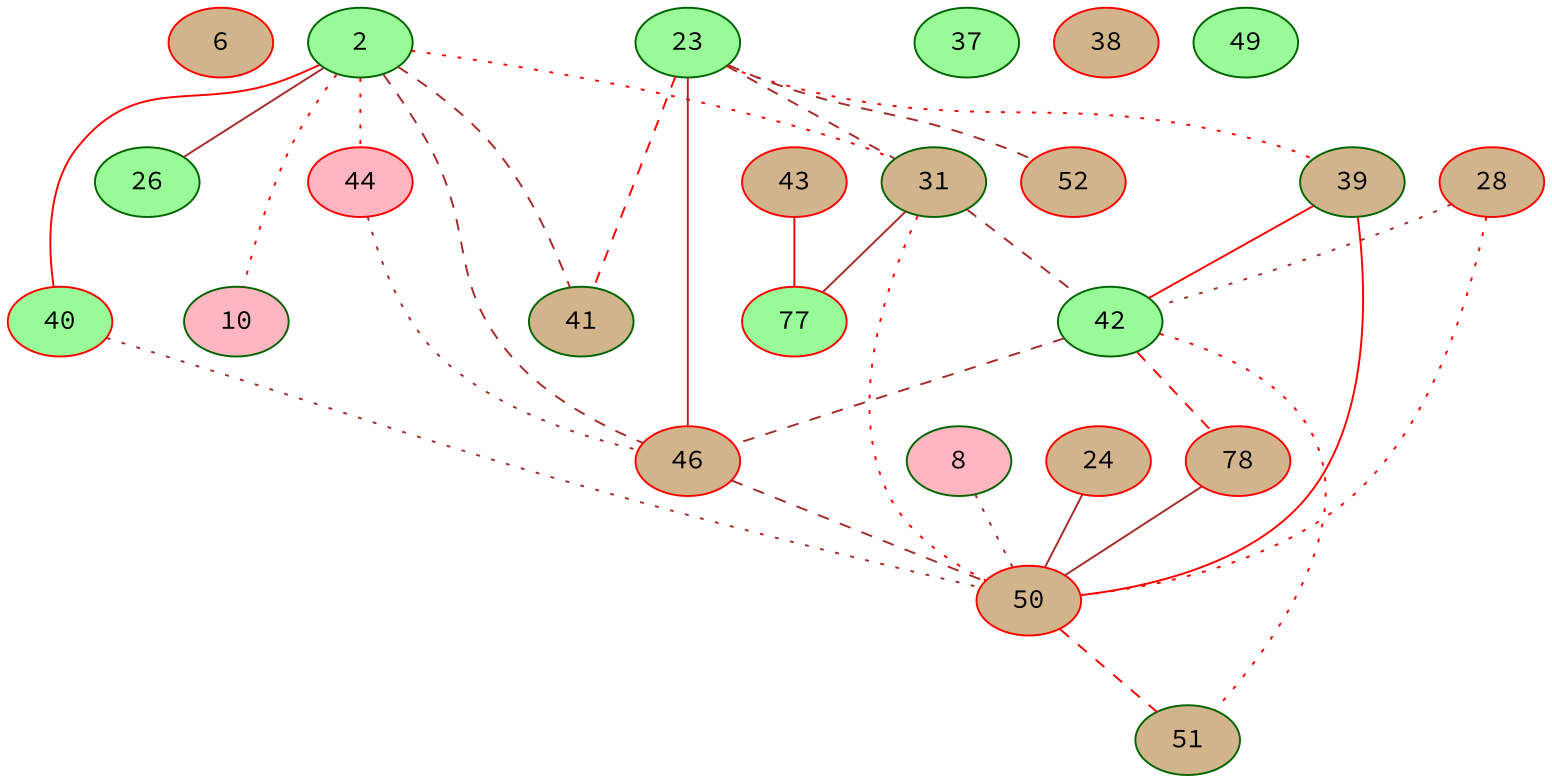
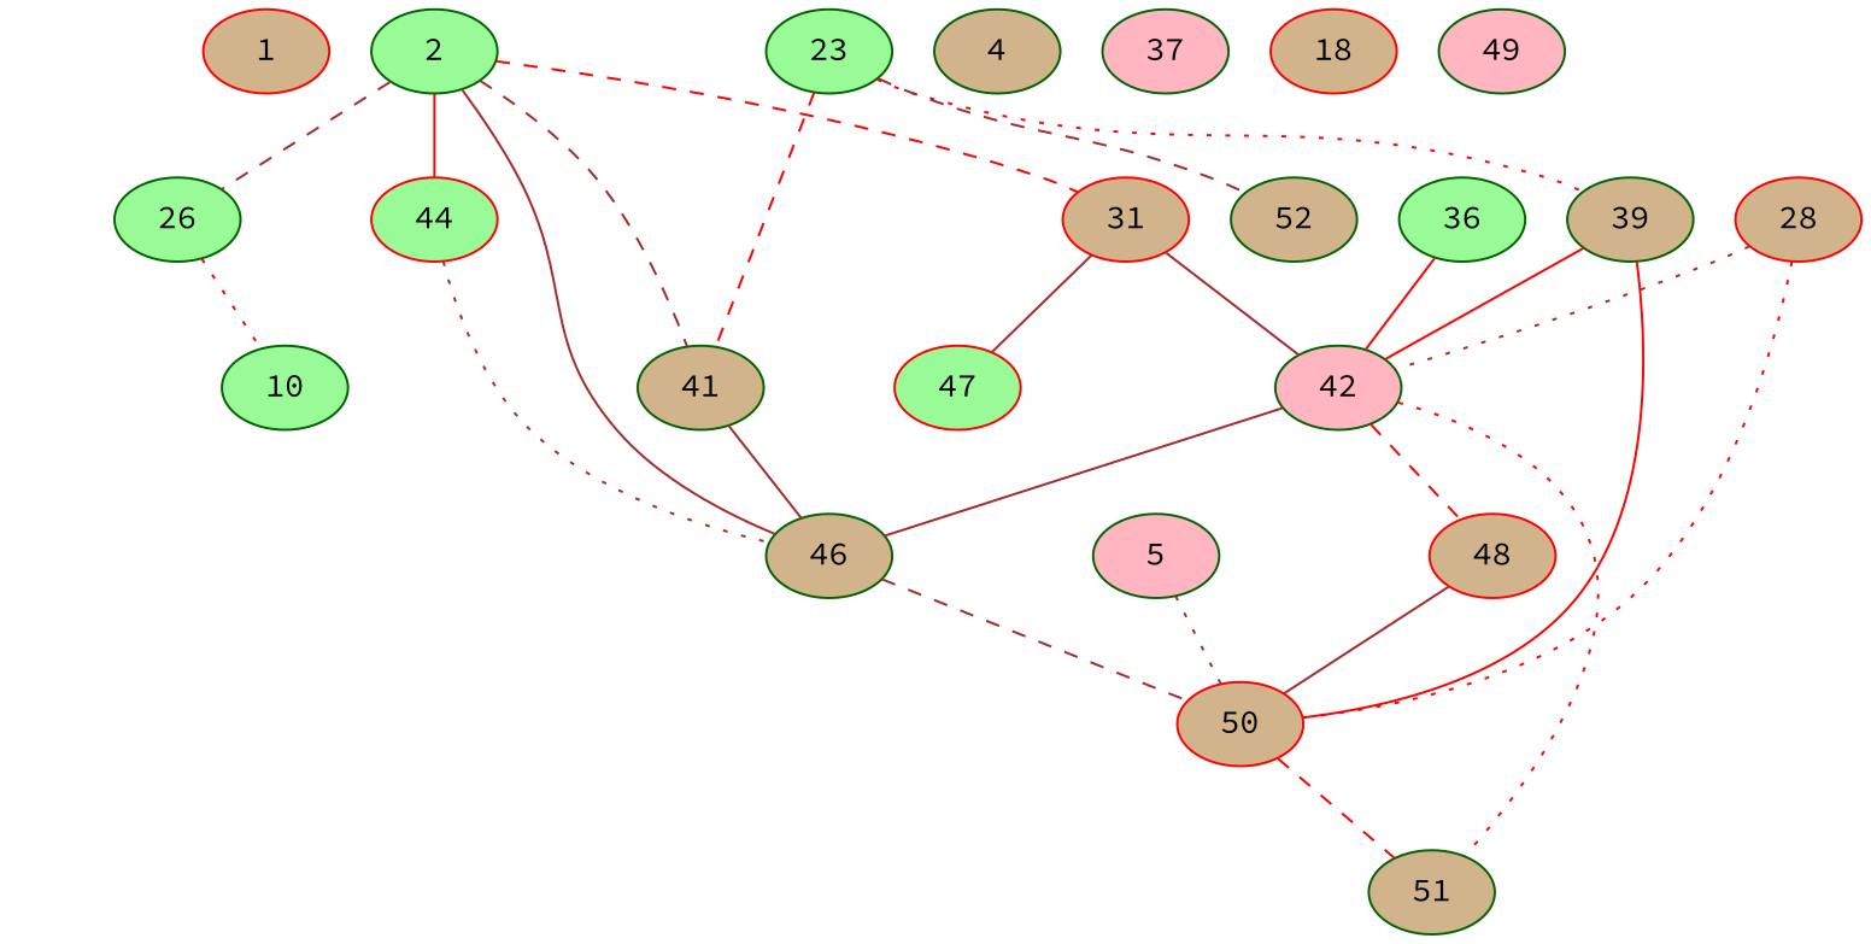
  graph {
    fontname="Source Code Pro"
    node [color=darkgreen fillcolor=tan fontname="Source Code Pro" style=filled]
    edge [color=brown fontname="Source Code Pro" style=solid]
-   1 [color=red label=6]
+   1 [color=red]
    2 [fillcolor=palegreen]
-   10 [fillcolor=lightpink]
+   10 [fillcolor=palegreen]
    26 [fillcolor=palegreen]
-   31 [super="+5"]
-   40 [color=red fillcolor=palegreen]
+   31 [color=red super="+5"]
    41
-   44 [color=red fillcolor=lightpink super="+21"]
-   46 [color=red super="+33+45"]
+   44 [color=red fillcolor=palegreen super="+21"]
+   46 [super="+33+45"]
    50 [color=red super="+12+30+35"]
-   42 [fillcolor=palegreen super="+34"]
-   47 [color=red fillcolor=palegreen label=77]
-   8 [fillcolor=lightpink super="+6"]
+   42 [fillcolor=lightpink super="+34"]
+   47 [color=red fillcolor=palegreen]
+   4
+   8 [fillcolor=lightpink super="+6" label=5]
    51
    23 [fillcolor=palegreen super="+19+20"]
    39
-   52 [color=red]
-   24 [color=red]
+   52
    28 [color=red super="+16"]
-   48 [color=red label=78]
-   37 [fillcolor=palegreen]
-   38 [color=red]
-   43 [color=red super="+27"]
-   49 [fillcolor=palegreen]
-   2 -- 10 [color=red style=dotted]
-   2 -- 26
-   2 -- 31 [color=red style=dotted weight=2]
-   2 -- 40 [color=red]
+   48 [color=red]
+   36 [fillcolor=palegreen]
+   37 [fillcolor=lightpink]
+   38 [color=red label=18]
+   49 [fillcolor=lightpink]
+   26 -- 10 [color=red style=dotted]
+   2 -- 26 [style=dashed]
+   2 -- 31 [color=red style=dashed weight=2]
    2 -- 41 [style=dashed]
-   2 -- 44 [color=red style=dotted weight=2]
-   2 -- 46 [style=dashed]
-   31 -- 50 [color=red style=dotted]
-   31 -- 42 [style=dashed weight=2]
+   2 -- 44 [color=red weight=2]
+   2 -- 46
+   31 -- 42 [weight=2]
    31 -- 47
-   40 -- 50 [style=dotted]
    44 -- 46 [style=dotted]
    46 -- 50 [style=dashed weight=3]
    50 -- 51 [color=red style=dashed]
-   42 -- 46 [style=dashed weight=3]
+   42 -- 46 [weight=3]
    42 -- 51 [color=red style=dotted]
    42 -- 48 [color=red style=dashed]
    8 -- 50 [style=dotted]
-   23 -- 31 [style=dashed weight=2]
    23 -- 41 [color=red style=dashed]
-   23 -- 46 [weight=4]
+   41 -- 46 [weight=4]
    23 -- 39 [color=red style=dotted]
    23 -- 52 [style=dashed]
    39 -- 50 [color=red weight=2]
    39 -- 42 [color=red]
-   24 -- 50
    28 -- 50 [color=red style=dotted]
    28 -- 42 [style=dotted]
    48 -- 50
-   43 -- 47 [color=red]
+   36 -- 42 [color=red]
  }
